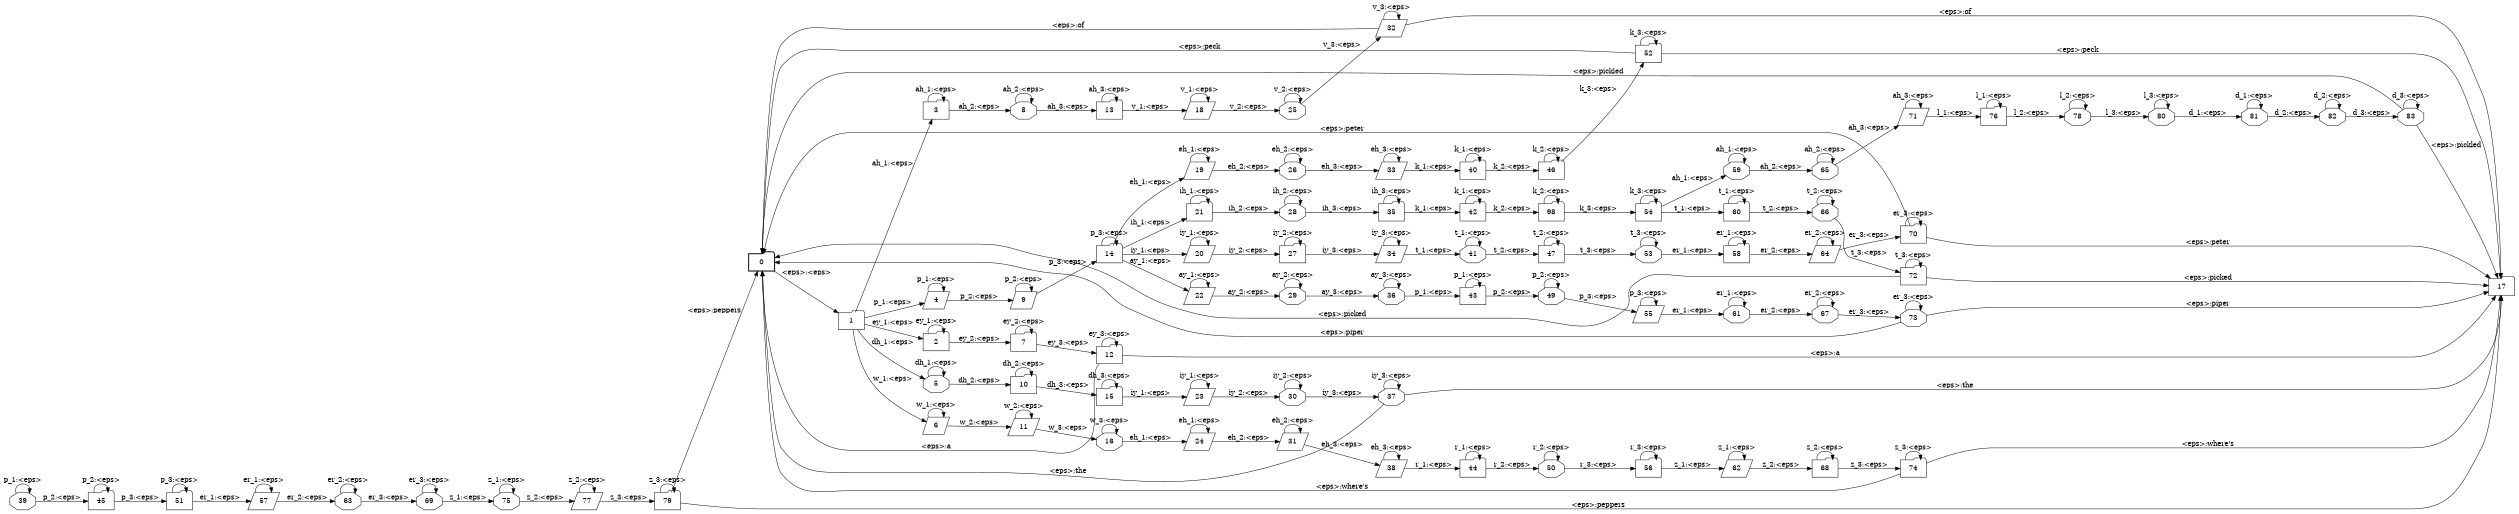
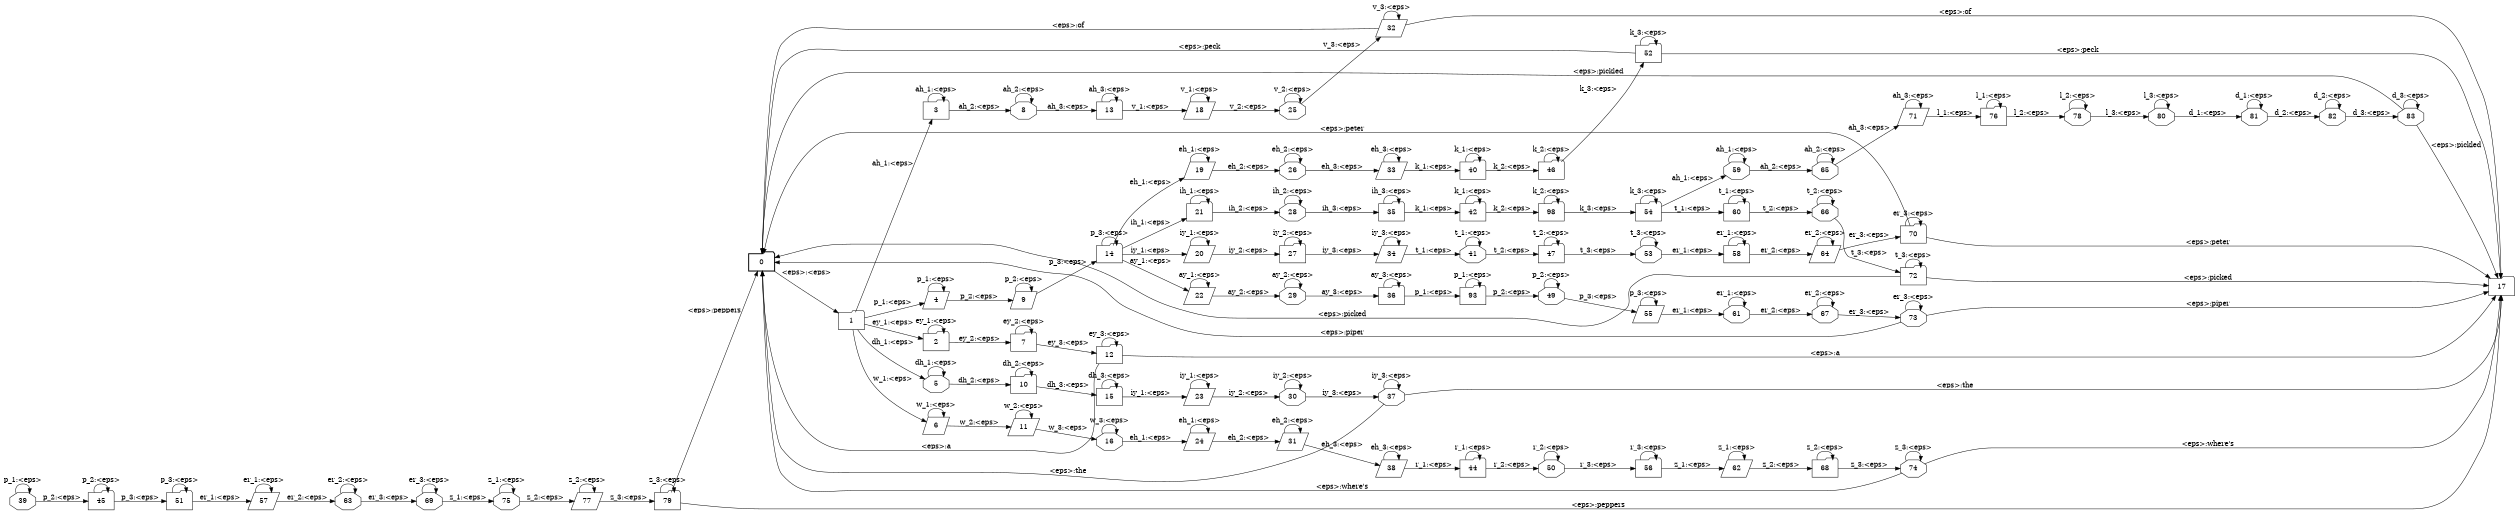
  digraph {
    nodesep=0.25
    rankdir=LR
    ranksep=0.4
    node [fontsize=14 shape=folder style=solid]
    edge [fontsize=14]
    n1 [label=0 style=bold]
    n2 [label=1]
    n3 [label=2]
    n4 [label=3]
    n5 [label=4 shape=parallelogram]
    n6 [label=5 shape=octagon]
    n7 [label=6 shape=parallelogram]
    n8 [label=7]
    n9 [label=8 shape=octagon]
    n10 [label=9 shape=parallelogram]
    n11 [label=10]
    n12 [label=11 shape=parallelogram]
    n13 [label=12]
    n14 [label=13]
    n15 [label=14]
    n16 [label=15]
    n17 [label=16 shape=octagon]
    n18 [label=17]
    n19 [label=18 shape=parallelogram]
    n20 [label=19 shape=parallelogram]
    n21 [label=20 shape=parallelogram]
    n22 [label=21]
    n23 [label=22 shape=parallelogram]
    n24 [label=23 shape=parallelogram]
    n25 [label=24 shape=parallelogram]
    n26 [label=25 shape=octagon]
    n27 [label=26 shape=octagon]
    n28 [label=27]
    n29 [label=28 shape=octagon]
    n30 [label=29 shape=octagon]
    n31 [label=30 shape=octagon]
    n32 [label=31 shape=parallelogram]
    n33 [label=32 shape=parallelogram]
    n34 [label=33 shape=parallelogram]
    n35 [label=34 shape=parallelogram]
    n36 [label=35]
-   n37 [label=36 shape=octagon]
+   n37 [label=36]
    n38 [label=37 shape=octagon]
    n39 [label=38 shape=parallelogram]
    n40 [label=40]
    n41 [label=41 shape=octagon]
    n42 [label=42]
-   n43 [label=43]
+   n43 [label=93]
    n44 [label=44]
    n45 [label=39 shape=octagon]
    n46 [label=45]
    n47 [label=46]
    n48 [label=47]
    n49 [label=98]
    n50 [label=49 shape=octagon]
    n51 [label=50 shape=octagon]
    n52 [label=51]
    n53 [label=52]
    n54 [label=53 shape=octagon]
    n55 [label=54]
    n56 [label=55 shape=parallelogram]
    n57 [label=56]
    n58 [label=57 shape=parallelogram]
    n59 [label=58]
    n60 [label=59 shape=octagon]
    n61 [label=60]
    n62 [label=61 shape=octagon]
    n63 [label=62 shape=parallelogram]
    n64 [label=63 shape=octagon]
    n65 [label=64 shape=parallelogram]
    n66 [label=65 shape=octagon]
    n67 [label=66 shape=octagon]
    n68 [label=67 shape=octagon]
    n69 [label=68]
    n70 [label=69 shape=octagon]
    n71 [label=70]
    n72 [label=71 shape=parallelogram]
    n73 [label=72]
    n74 [label=73 shape=octagon]
-   n75 [label=74]
+   n75 [label=74 shape=octagon]
    n76 [label=75 shape=octagon]
    n77 [label=76]
    n78 [label=77 shape=parallelogram]
    n79 [label=78 shape=octagon]
    n80 [label=79]
    n81 [label=80 shape=octagon]
    n82 [label=81 shape=octagon]
    n83 [label=82 shape=octagon]
    n84 [label=83 shape=octagon]
    n1 -> n2 [label="<eps>:<eps>"]
    n2 -> n3 [label="ey_1:<eps>"]
    n2 -> n4 [label="ah_1:<eps>"]
    n2 -> n5 [label="p_1:<eps>"]
    n2 -> n6 [label="dh_1:<eps>"]
    n2 -> n7 [label="w_1:<eps>"]
    n3 -> n3 [label="ey_1:<eps>"]
    n3 -> n8 [label="ey_2:<eps>"]
    n4 -> n4 [label="ah_1:<eps>"]
    n4 -> n9 [label="ah_2:<eps>"]
    n5 -> n5 [label="p_1:<eps>"]
    n5 -> n10 [label="p_2:<eps>"]
    n6 -> n6 [label="dh_1:<eps>"]
    n6 -> n11 [label="dh_2:<eps>"]
    n7 -> n7 [label="w_1:<eps>"]
    n7 -> n12 [label="w_2:<eps>"]
    n8 -> n8 [label="ey_2:<eps>"]
    n8 -> n13 [label="ey_3:<eps>"]
    n9 -> n9 [label="ah_2:<eps>"]
    n9 -> n14 [label="ah_3:<eps>"]
    n10 -> n10 [label="p_2:<eps>"]
    n10 -> n15 [label="p_3:<eps>"]
    n11 -> n11 [label="dh_2:<eps>"]
    n11 -> n16 [label="dh_3:<eps>"]
    n12 -> n12 [label="w_2:<eps>"]
    n12 -> n17 [label="w_3:<eps>"]
    n13 -> n1 [label="<eps>:a"]
    n13 -> n13 [label="ey_3:<eps>"]
    n13 -> n18 [label="<eps>:a"]
    n14 -> n14 [label="ah_3:<eps>"]
    n14 -> n19 [label="v_1:<eps>"]
    n15 -> n15 [label="p_3:<eps>"]
    n15 -> n20 [label="eh_1:<eps>"]
    n15 -> n21 [label="iy_1:<eps>"]
    n15 -> n22 [label="ih_1:<eps>"]
    n15 -> n23 [label="ay_1:<eps>"]
    n16 -> n16 [label="dh_3:<eps>"]
    n16 -> n24 [label="iy_1:<eps>"]
    n17 -> n17 [label="w_3:<eps>"]
    n17 -> n25 [label="eh_1:<eps>"]
    n19 -> n19 [label="v_1:<eps>"]
    n19 -> n26 [label="v_2:<eps>"]
    n20 -> n20 [label="eh_1:<eps>"]
    n20 -> n27 [label="eh_2:<eps>"]
    n21 -> n21 [label="iy_1:<eps>"]
    n21 -> n28 [label="iy_2:<eps>"]
    n22 -> n22 [label="ih_1:<eps>"]
    n22 -> n29 [label="ih_2:<eps>"]
    n23 -> n23 [label="ay_1:<eps>"]
    n23 -> n30 [label="ay_2:<eps>"]
    n24 -> n24 [label="iy_1:<eps>"]
    n24 -> n31 [label="iy_2:<eps>"]
    n25 -> n25 [label="eh_1:<eps>"]
    n25 -> n32 [label="eh_2:<eps>"]
    n26 -> n26 [label="v_2:<eps>"]
    n26 -> n33 [label="v_3:<eps>"]
    n27 -> n27 [label="eh_2:<eps>"]
    n27 -> n34 [label="eh_3:<eps>"]
    n28 -> n28 [label="iy_2:<eps>"]
    n28 -> n35 [label="iy_3:<eps>"]
    n29 -> n29 [label="ih_2:<eps>"]
    n29 -> n36 [label="ih_3:<eps>"]
    n30 -> n30 [label="ay_2:<eps>"]
    n30 -> n37 [label="ay_3:<eps>"]
    n31 -> n31 [label="iy_2:<eps>"]
    n31 -> n38 [label="iy_3:<eps>"]
    n32 -> n32 [label="eh_2:<eps>"]
    n32 -> n39 [label="eh_3:<eps>"]
    n33 -> n1 [label="<eps>:of"]
    n33 -> n18 [label="<eps>:of"]
    n33 -> n33 [label="v_3:<eps>"]
    n34 -> n34 [label="eh_3:<eps>"]
    n34 -> n40 [label="k_1:<eps>"]
    n35 -> n35 [label="iy_3:<eps>"]
    n35 -> n41 [label="t_1:<eps>"]
    n36 -> n36 [label="ih_3:<eps>"]
    n36 -> n42 [label="k_1:<eps>"]
    n37 -> n37 [label="ay_3:<eps>"]
    n37 -> n43 [label="p_1:<eps>"]
    n38 -> n1 [label="<eps>:the"]
    n38 -> n18 [label="<eps>:the"]
    n38 -> n38 [label="iy_3:<eps>"]
    n39 -> n39 [label="eh_3:<eps>"]
    n39 -> n44 [label="r_1:<eps>"]
    n40 -> n40 [label="k_1:<eps>"]
    n40 -> n47 [label="k_2:<eps>"]
    n41 -> n41 [label="t_1:<eps>"]
    n41 -> n48 [label="t_2:<eps>"]
    n42 -> n42 [label="k_1:<eps>"]
    n42 -> n49 [label="k_2:<eps>"]
    n43 -> n43 [label="p_1:<eps>"]
    n43 -> n50 [label="p_2:<eps>"]
    n44 -> n44 [label="r_1:<eps>"]
    n44 -> n51 [label="r_2:<eps>"]
    n45 -> n45 [label="p_1:<eps>"]
    n45 -> n46 [label="p_2:<eps>"]
    n46 -> n46 [label="p_2:<eps>"]
    n46 -> n52 [label="p_3:<eps>"]
    n47 -> n47 [label="k_2:<eps>"]
    n47 -> n53 [label="k_3:<eps>"]
    n48 -> n48 [label="t_2:<eps>"]
    n48 -> n54 [label="t_3:<eps>"]
    n49 -> n49 [label="k_2:<eps>"]
    n49 -> n55 [label="k_3:<eps>"]
    n50 -> n50 [label="p_2:<eps>"]
    n50 -> n56 [label="p_3:<eps>"]
    n51 -> n51 [label="r_2:<eps>"]
    n51 -> n57 [label="r_3:<eps>"]
    n52 -> n52 [label="p_3:<eps>"]
    n52 -> n58 [label="er_1:<eps>"]
    n53 -> n1 [label="<eps>:peck"]
    n53 -> n18 [label="<eps>:peck"]
    n53 -> n53 [label="k_3:<eps>"]
    n54 -> n54 [label="t_3:<eps>"]
    n54 -> n59 [label="er_1:<eps>"]
    n55 -> n55 [label="k_3:<eps>"]
    n55 -> n60 [label="ah_1:<eps>"]
    n55 -> n61 [label="t_1:<eps>"]
    n56 -> n56 [label="p_3:<eps>"]
    n56 -> n62 [label="er_1:<eps>"]
    n57 -> n57 [label="r_3:<eps>"]
    n57 -> n63 [label="z_1:<eps>"]
    n58 -> n58 [label="er_1:<eps>"]
    n58 -> n64 [label="er_2:<eps>"]
    n59 -> n59 [label="er_1:<eps>"]
    n59 -> n65 [label="er_2:<eps>"]
    n60 -> n60 [label="ah_1:<eps>"]
    n60 -> n66 [label="ah_2:<eps>"]
    n61 -> n61 [label="t_1:<eps>"]
    n61 -> n67 [label="t_2:<eps>"]
    n62 -> n62 [label="er_1:<eps>"]
    n62 -> n68 [label="er_2:<eps>"]
    n63 -> n63 [label="z_1:<eps>"]
    n63 -> n69 [label="z_2:<eps>"]
    n64 -> n64 [label="er_2:<eps>"]
    n64 -> n70 [label="er_3:<eps>"]
    n65 -> n65 [label="er_2:<eps>"]
    n65 -> n71 [label="er_3:<eps>"]
    n66 -> n66 [label="ah_2:<eps>"]
    n66 -> n72 [label="ah_3:<eps>"]
    n67 -> n67 [label="t_2:<eps>"]
    n67 -> n73 [label="t_3:<eps>"]
    n68 -> n68 [label="er_2:<eps>"]
    n68 -> n74 [label="er_3:<eps>"]
    n69 -> n69 [label="z_2:<eps>"]
    n69 -> n75 [label="z_3:<eps>"]
    n70 -> n70 [label="er_3:<eps>"]
    n70 -> n76 [label="z_1:<eps>"]
    n71 -> n1 [label="<eps>:peter"]
    n71 -> n18 [label="<eps>:peter"]
    n71 -> n71 [label="er_3:<eps>"]
    n72 -> n72 [label="ah_3:<eps>"]
    n72 -> n77 [label="l_1:<eps>"]
    n73 -> n1 [label="<eps>:picked"]
    n73 -> n18 [label="<eps>:picked"]
    n73 -> n73 [label="t_3:<eps>"]
    n74 -> n1 [label="<eps>:piper"]
    n74 -> n18 [label="<eps>:piper"]
    n74 -> n74 [label="er_3:<eps>"]
    n75 -> n1 [label="<eps>:where's"]
    n75 -> n18 [label="<eps>:where's"]
    n75 -> n75 [label="z_3:<eps>"]
    n76 -> n76 [label="z_1:<eps>"]
    n76 -> n78 [label="z_2:<eps>"]
    n77 -> n77 [label="l_1:<eps>"]
    n77 -> n79 [label="l_2:<eps>"]
    n78 -> n78 [label="z_2:<eps>"]
    n78 -> n80 [label="z_3:<eps>"]
    n79 -> n79 [label="l_2:<eps>"]
    n79 -> n81 [label="l_3:<eps>"]
    n80 -> n1 [label="<eps>:peppers"]
    n80 -> n18 [label="<eps>:peppers"]
    n80 -> n80 [label="z_3:<eps>"]
    n81 -> n81 [label="l_3:<eps>"]
    n81 -> n82 [label="d_1:<eps>"]
    n82 -> n82 [label="d_1:<eps>"]
    n82 -> n83 [label="d_2:<eps>"]
    n83 -> n83 [label="d_2:<eps>"]
    n83 -> n84 [label="d_3:<eps>"]
    n84 -> n1 [label="<eps>:pickled"]
    n84 -> n18 [label="<eps>:pickled"]
    n84 -> n84 [label="d_3:<eps>"]
  }
